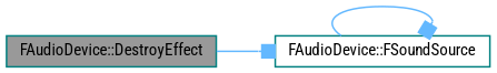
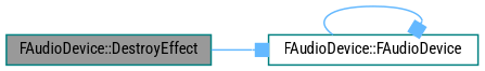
  digraph {
    rankdir=LR
    fontname="Roboto Condensed"
    node [color=teal fontname="Roboto Condensed" fontsize=10 shape=box style=filled]
    edge [color=steelblue1 fontname="Roboto Condensed" fontsize=10 labelfontname=Helvetica labelfontsize=10 style=solid arrowhead=box]
    n1 [fillcolor=grey60 fontcolor=black height=0.2 label="FAudioDevice::DestroyEffect" width=0.4]
-   n2 [fillcolor=white height=0.2 label="FAudioDevice::FSoundSource" width=0.4]
+   n2 [fillcolor=white height=0.2 label="FAudioDevice::FAudioDevice" width=0.4]
    n1 -> n2
    n2 -> n2
  }
